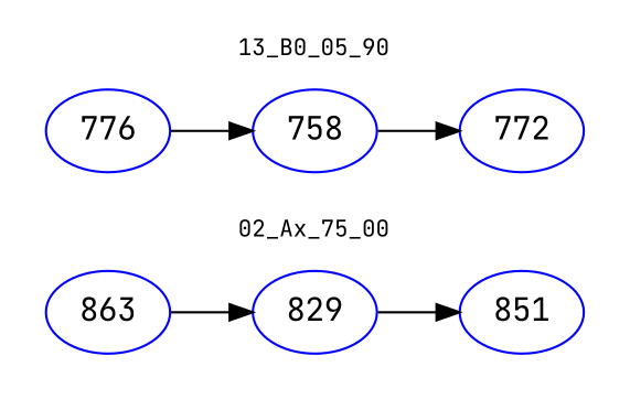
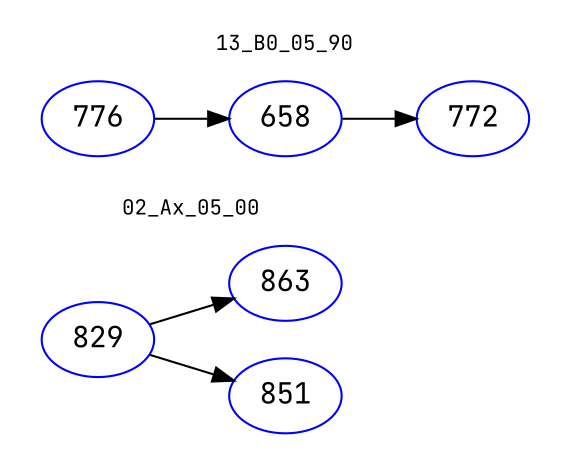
  digraph {
    fontname="JetBrains Mono"
    rankdir=LR
    node [color=blue fontname="JetBrains Mono"]
    edge [color=black fontname="JetBrains Mono"]
    n1 [label=851]
    n2 [label=829]
    n3 [label=863]
    n4 [label=776]
-   n5 [label=758]
+   n5 [label=658]
    n6 [label=772]
    subgraph cluster_1 {
      color=white
      fontsize=10
-     label="02_Ax_75_00"
+     label="02_Ax_05_00"
      n1
      n2
      n3
    }
    subgraph cluster_2 {
      color=white
      fontsize=10
      label="13_B0_05_90"
      n4
      n5
      n6
    }
    n2 -> n1
-   n3 -> n2
+   n2 -> n3
    n4 -> n5
    n5 -> n6
  }
